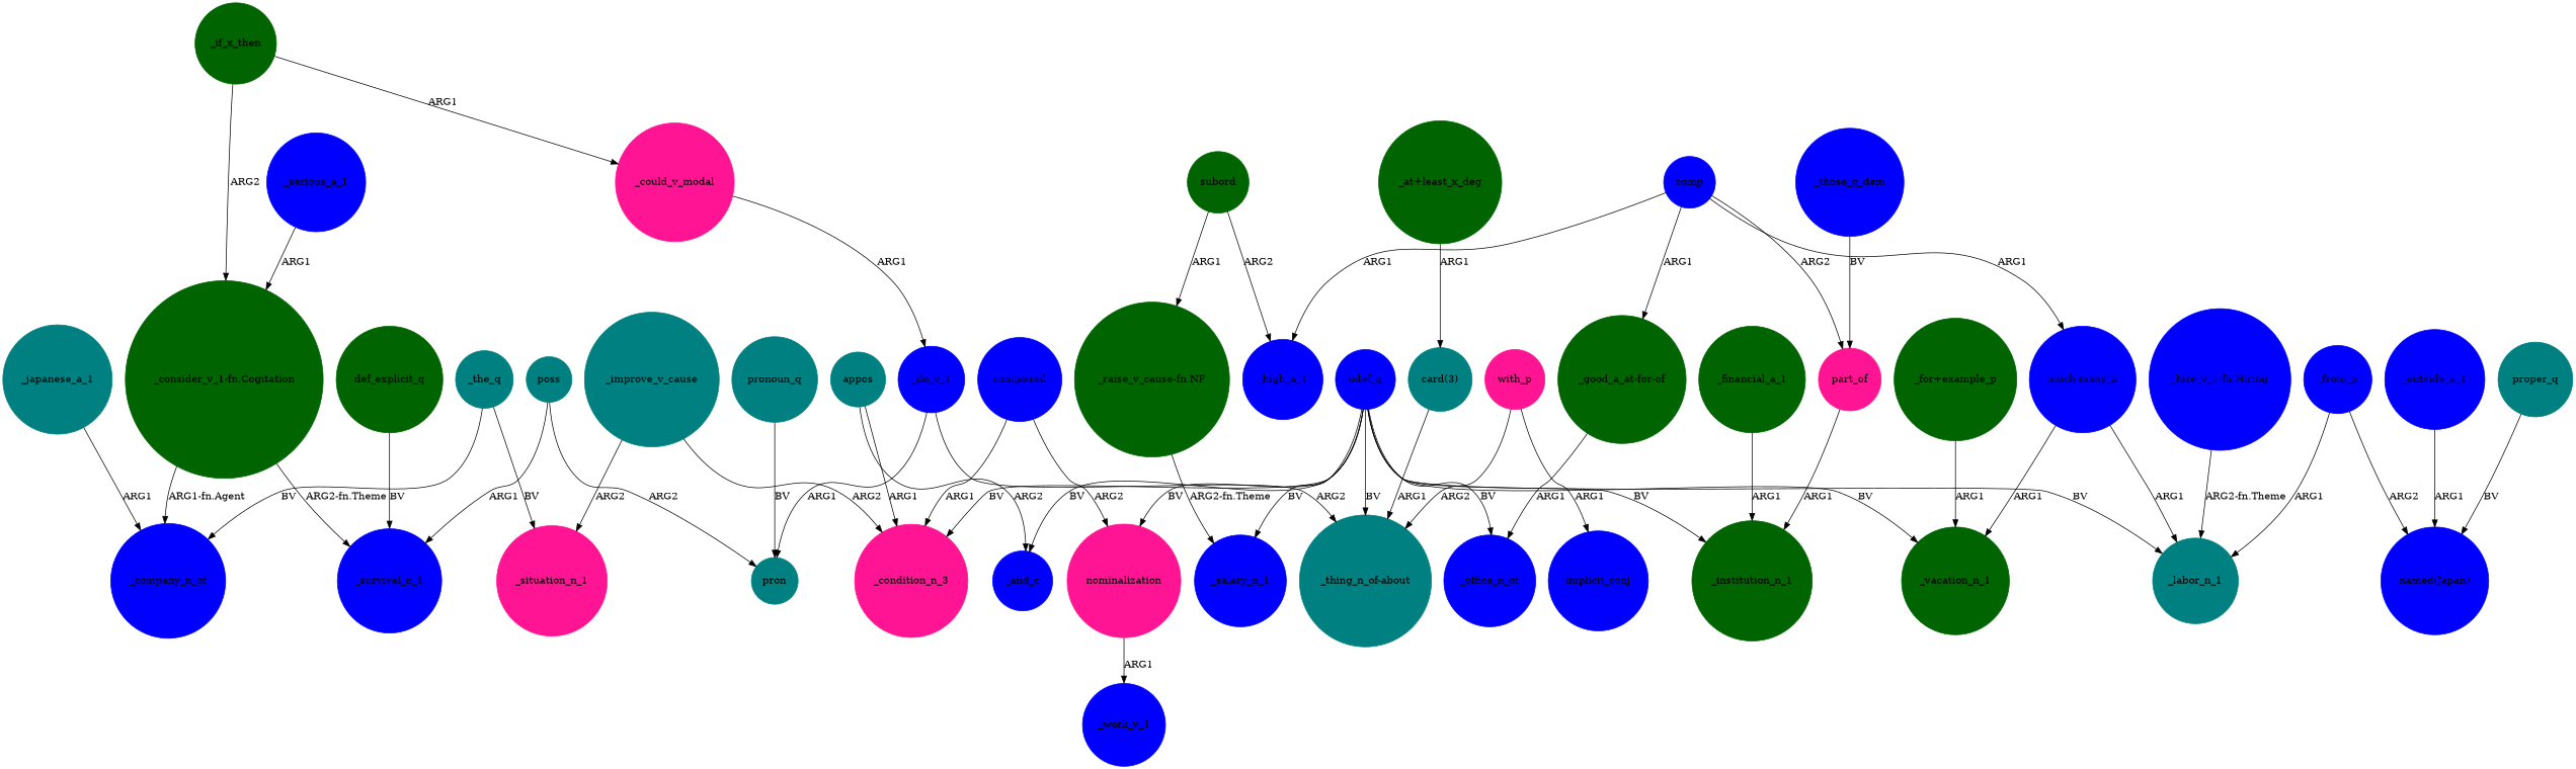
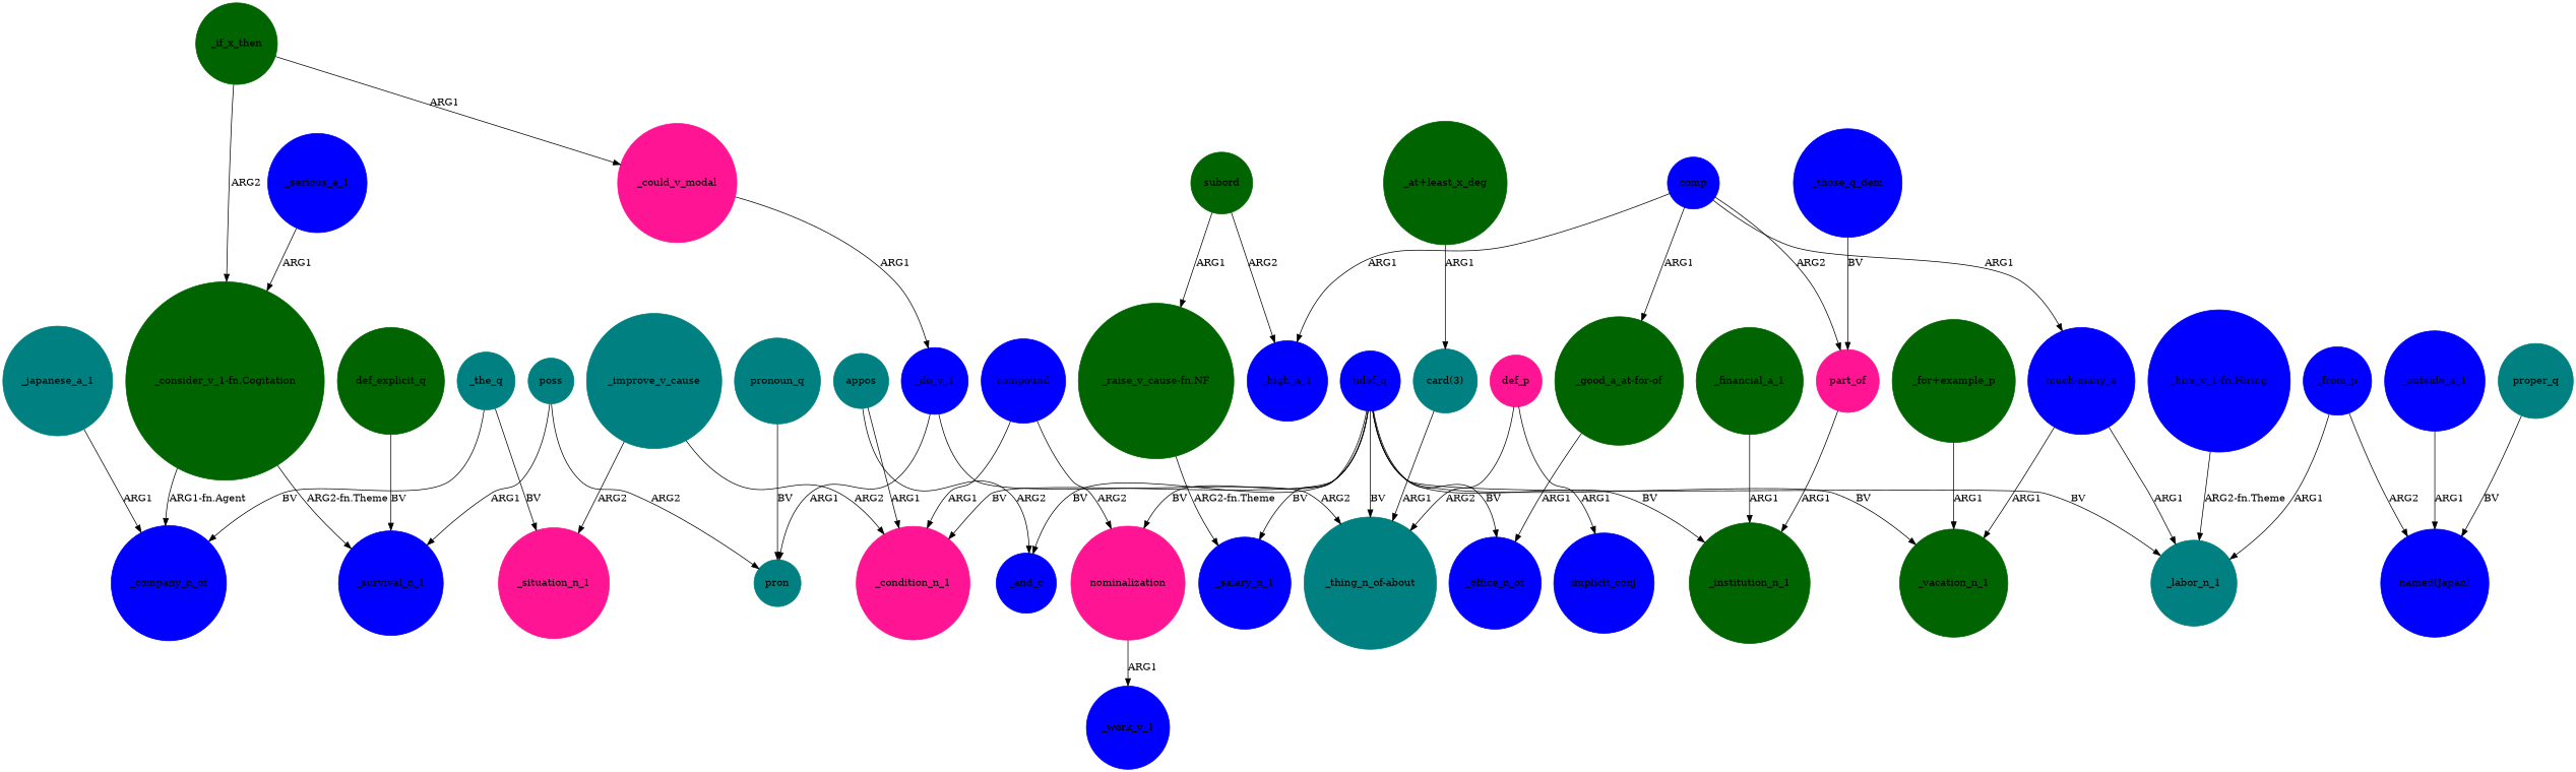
  digraph {
    node [color=blue shape=circle style=filled]
    poss [color=teal]
    _survival_n_1
    pron [color=teal]
    _do_v_1
    "_thing_n_of-about" [color=teal]
    udef_q
    _office_n_of
    nominalization [color=deeppink]
    _vacation_n_1 [color=darkgreen]
    _labor_n_1 [color=teal]
    _institution_n_1 [color=darkgreen]
-   _condition_n_1 [color=deeppink label=_condition_n_3]
+   _condition_n_1 [color=deeppink]
    _salary_n_1
    _and_c
    _work_v_1
    "_hire_v_1-fn.Hiring"
-   with_p [color=deeppink]
+   with_p [color=deeppink label=def_p]
    implicit_conj
    subord [color=darkgreen]
    "_raise_v_cause-fn.NF" [color=darkgreen]
    _high_a_1
    _from_p
    "named(Japan)"
    "much-many_a"
    "_at+least_x_deg" [color=darkgreen]
    "card(3)" [color=teal]
    def_explicit_q [color=darkgreen]
    comp
    "_good_a_at-for-of" [color=darkgreen]
    part_of [color=deeppink]
    _improve_v_cause [color=teal]
    _situation_n_1 [color=deeppink]
    "_consider_v_1-fn.Cogitation" [color=darkgreen]
    _serious_a_1
    _company_n_of
    _the_q [color=teal]
    compound
    _if_x_then [color=darkgreen]
    _could_v_modal [color=deeppink]
    proper_q [color=teal]
    appos [color=teal]
    pronoun_q [color=teal]
    _japanese_a_1 [color=teal]
    _those_q_dem
    _financial_a_1 [color=darkgreen]
    _outside_a_1
    "_for+example_p" [color=darkgreen]
    poss -> _survival_n_1 [label=ARG1]
    poss -> pron [label=ARG2]
    _do_v_1 -> pron [label=ARG1]
    _do_v_1 -> "_thing_n_of-about" [label=ARG2]
    udef_q -> "_thing_n_of-about" [label=BV]
    udef_q -> _office_n_of [label=BV]
    udef_q -> nominalization [label=BV]
    udef_q -> _vacation_n_1 [label=BV]
    udef_q -> _labor_n_1 [label=BV]
    udef_q -> _institution_n_1 [label=BV]
    udef_q -> _condition_n_1 [label=BV]
    udef_q -> _salary_n_1 [label=BV]
    udef_q -> _and_c [label=BV]
    nominalization -> _work_v_1 [label=ARG1]
    "_hire_v_1-fn.Hiring" -> _labor_n_1 [label="ARG2-fn.Theme"]
    with_p -> "_thing_n_of-about" [label=ARG2]
    with_p -> implicit_conj [label=ARG1]
    subord -> "_raise_v_cause-fn.NF" [label=ARG1]
    subord -> _high_a_1 [label=ARG2]
    "_raise_v_cause-fn.NF" -> _salary_n_1 [label="ARG2-fn.Theme"]
    _from_p -> _labor_n_1 [label=ARG1]
    _from_p -> "named(Japan)" [label=ARG2]
    "much-many_a" -> _vacation_n_1 [label=ARG1]
    "much-many_a" -> _labor_n_1 [label=ARG1]
    "_at+least_x_deg" -> "card(3)" [label=ARG1]
    "card(3)" -> "_thing_n_of-about" [label=ARG1]
    def_explicit_q -> _survival_n_1 [label=BV]
    comp -> _high_a_1 [label=ARG1]
    comp -> "much-many_a" [label=ARG1]
    comp -> "_good_a_at-for-of" [label=ARG1]
    comp -> part_of [label=ARG2]
    "_good_a_at-for-of" -> _office_n_of [label=ARG1]
    part_of -> _institution_n_1 [label=ARG1]
    _improve_v_cause -> _condition_n_1 [label=ARG2]
    _improve_v_cause -> _situation_n_1 [label=ARG2]
    "_consider_v_1-fn.Cogitation" -> _survival_n_1 [label="ARG2-fn.Theme"]
    "_consider_v_1-fn.Cogitation" -> _company_n_of [label="ARG1-fn.Agent"]
    _serious_a_1 -> "_consider_v_1-fn.Cogitation" [label=ARG1]
    _the_q -> _situation_n_1 [label=BV]
    _the_q -> _company_n_of [label=BV]
    compound -> nominalization [label=ARG2]
    compound -> _condition_n_1 [label=ARG1]
    _if_x_then -> "_consider_v_1-fn.Cogitation" [label=ARG2]
    _if_x_then -> _could_v_modal [label=ARG1]
    _could_v_modal -> _do_v_1 [label=ARG1]
    proper_q -> "named(Japan)" [label=BV]
    appos -> _condition_n_1 [label=ARG1]
    appos -> _and_c [label=ARG2]
    pronoun_q -> pron [label=BV]
    _japanese_a_1 -> _company_n_of [label=ARG1]
    _those_q_dem -> part_of [label=BV]
    _financial_a_1 -> _institution_n_1 [label=ARG1]
    _outside_a_1 -> "named(Japan)" [label=ARG1]
    "_for+example_p" -> _vacation_n_1 [label=ARG1]
  }
